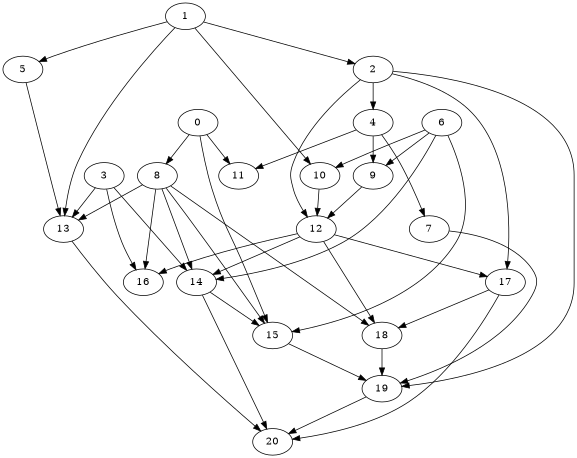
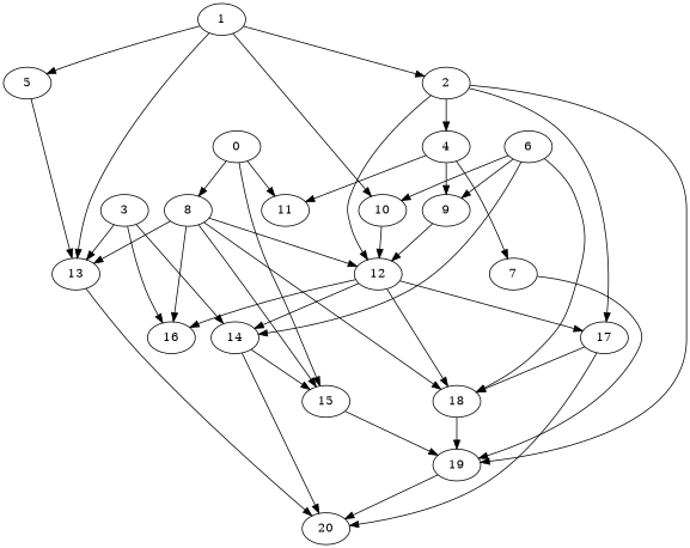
  digraph {
    node [Weight=9]
    edge [Weight=14]
    1 [Weight=8]
    5
    2 [Weight=3]
    10 [Weight=3]
    13 [Weight=7]
    4 [Weight=2]
    12 [Weight=6]
    17 [Weight=4]
    19
    20 [Weight=4]
    6 [Weight=10]
    14 [Weight=6]
    9 [Weight=5]
    18
    15 [Weight=10]
    11 [Weight=10]
    7
    16 [Weight=2]
    3 [Weight=3]
    0 [Weight=7]
    8 [Weight=4]
    1 -> 5 [Weight=33]
    1 -> 2 [Weight=37]
    1 -> 10 [Weight=47]
    1 -> 13
    5 -> 13 [Weight=23]
    2 -> 4 [Weight=23]
    2 -> 12
    2 -> 17 [Weight=28]
    2 -> 19 [Weight=42]
    10 -> 12 [Weight=42]
    13 -> 20 [Weight=47]
    4 -> 9 [Weight=19]
    4 -> 11 [Weight=42]
    4 -> 7 [Weight=19]
    12 -> 17 [Weight=47]
    12 -> 14 [Weight=42]
    12 -> 18 [Weight=37]
    12 -> 16 [Weight=9]
    17 -> 20
    17 -> 18 [Weight=37]
    19 -> 20
    6 -> 10 [Weight=9]
    6 -> 14 [Weight=42]
    6 -> 9 [Weight=42]
-   6 -> 15 [Weight=9]
+   6 -> 18 [Weight=9]
    14 -> 20 [Weight=37]
    14 -> 15
    9 -> 12 [Weight=33]
    18 -> 19 [Weight=28]
    15 -> 19
    7 -> 19 [Weight=23]
    3 -> 13 [Weight=33]
    3 -> 14 [Weight=33]
    3 -> 16
    0 -> 15 [Weight=19]
    0 -> 11 [Weight=33]
    0 -> 8 [Weight=37]
    8 -> 13 [Weight=23]
-   8 -> 14 [Weight=37]
+   8 -> 12 [Weight=37]
    8 -> 18 [Weight=33]
    8 -> 15
    8 -> 16 [Weight=23]
  }
